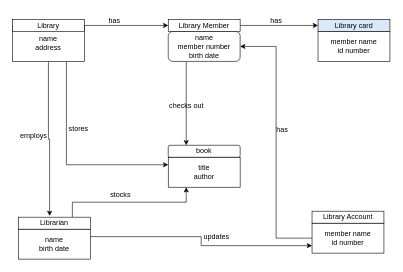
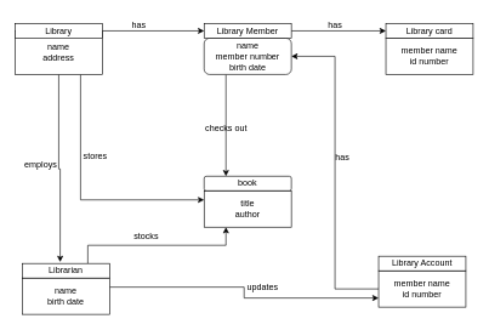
  <mxCell id="0" />
  <mxCell id="1" parent="0" />
  <mxCell id="2" style="edgeStyle=orthogonalEdgeStyle;rounded=0;orthogonalLoop=1;jettySize=auto;html=1;exitX=0.5;exitY=1;exitDx=0;exitDy=0;entryX=0.433;entryY=-0.1;entryDx=0;entryDy=0;entryPerimeter=0;" edge="1" parent="1" source="4" target="18"><mxGeometry relative="1" as="geometry" /></mxCell>
  <mxCell id="3" style="edgeStyle=orthogonalEdgeStyle;rounded=0;orthogonalLoop=1;jettySize=auto;html=1;exitX=0.75;exitY=1;exitDx=0;exitDy=0;entryX=0;entryY=0.25;entryDx=0;entryDy=0;" edge="1" parent="1" source="4" target="13"><mxGeometry relative="1" as="geometry" /></mxCell>
  <mxCell id="4" value="name&lt;br&gt;address" style="rounded=0;whiteSpace=wrap;html=1;" vertex="1" parent="1"><mxGeometry x="20" y="42" width="120" height="60" as="geometry" /></mxCell>
  <mxCell id="5" style="edgeStyle=orthogonalEdgeStyle;rounded=0;orthogonalLoop=1;jettySize=auto;html=1;exitX=1;exitY=0.5;exitDx=0;exitDy=0;entryX=0;entryY=0.5;entryDx=0;entryDy=0;" edge="1" parent="1" source="6" target="10"><mxGeometry relative="1" as="geometry" /></mxCell>
  <mxCell id="6" value="Library" style="rounded=0;whiteSpace=wrap;html=1;" vertex="1" parent="1"><mxGeometry x="20" y="32" width="120" height="20" as="geometry" /></mxCell>
  <mxCell id="7" style="edgeStyle=orthogonalEdgeStyle;rounded=0;orthogonalLoop=1;jettySize=auto;html=1;exitX=0.25;exitY=1;exitDx=0;exitDy=0;entryX=0.25;entryY=0;entryDx=0;entryDy=0;" edge="1" parent="1" source="8" target="14"><mxGeometry relative="1" as="geometry" /></mxCell>
  <mxCell id="8" value="name&lt;br&gt;member number&lt;br&gt;birth date&lt;br&gt;" style="whiteSpace=wrap;html=1;rounded=1;" vertex="1" parent="1"><mxGeometry x="280" y="52" width="120" height="50" as="geometry" /></mxCell>
  <mxCell id="9" style="edgeStyle=orthogonalEdgeStyle;rounded=0;orthogonalLoop=1;jettySize=auto;html=1;exitX=1;exitY=0.5;exitDx=0;exitDy=0;entryX=0;entryY=0.5;entryDx=0;entryDy=0;" edge="1" parent="1" source="10" target="12"><mxGeometry relative="1" as="geometry" /></mxCell>
  <mxCell id="10" value="Library Member" style="rounded=0;whiteSpace=wrap;html=1;" vertex="1" parent="1"><mxGeometry x="280" y="32" width="120" height="20" as="geometry" /></mxCell>
  <mxCell id="11" value="member name&lt;br&gt;id number" style="rounded=0;whiteSpace=wrap;html=1;" vertex="1" parent="1"><mxGeometry x="530" y="52" width="120" height="50" as="geometry" /></mxCell>
- <mxCell id="12" value="Library card" style="rounded=0;whiteSpace=wrap;html=1;fillColor=#dae8fc;" vertex="1" parent="1"><mxGeometry x="530" y="32" width="120" height="20" as="geometry" /></mxCell>
+ <mxCell id="12" value="Library card" style="rounded=0;whiteSpace=wrap;html=1;" vertex="1" parent="1"><mxGeometry x="530" y="32" width="120" height="20" as="geometry" /></mxCell>
  <mxCell id="13" value="title&lt;br&gt;author" style="rounded=0;whiteSpace=wrap;html=1;" vertex="1" parent="1"><mxGeometry x="280" y="262" width="120" height="50" as="geometry" /></mxCell>
  <mxCell id="14" value="book" style="whiteSpace=wrap;html=1;rounded=1;" vertex="1" parent="1"><mxGeometry x="280" y="242" width="120" height="20" as="geometry" /></mxCell>
  <mxCell id="15" style="edgeStyle=orthogonalEdgeStyle;rounded=0;orthogonalLoop=1;jettySize=auto;html=1;exitX=1;exitY=0.25;exitDx=0;exitDy=0;entryX=0;entryY=0.75;entryDx=0;entryDy=0;" edge="1" parent="1" source="16" target="20"><mxGeometry relative="1" as="geometry" /></mxCell>
  <mxCell id="16" value="name&lt;br&gt;birth date" style="rounded=0;whiteSpace=wrap;html=1;" vertex="1" parent="1"><mxGeometry x="30" y="382" width="120" height="50" as="geometry" /></mxCell>
  <mxCell id="17" style="edgeStyle=orthogonalEdgeStyle;rounded=0;orthogonalLoop=1;jettySize=auto;html=1;exitX=0.75;exitY=0;exitDx=0;exitDy=0;entryX=0.25;entryY=1;entryDx=0;entryDy=0;" edge="1" parent="1" source="18" target="13"><mxGeometry relative="1" as="geometry" /></mxCell>
  <mxCell id="18" value="Librarian" style="rounded=0;whiteSpace=wrap;html=1;" vertex="1" parent="1"><mxGeometry x="30" y="362" width="120" height="20" as="geometry" /></mxCell>
  <mxCell id="19" style="edgeStyle=orthogonalEdgeStyle;rounded=0;orthogonalLoop=1;jettySize=auto;html=1;entryX=1;entryY=0.5;entryDx=0;entryDy=0;" edge="1" parent="1" source="20" target="8"><mxGeometry relative="1" as="geometry" /></mxCell>
  <mxCell id="20" value="member name&lt;br&gt;id number" style="rounded=0;whiteSpace=wrap;html=1;" vertex="1" parent="1"><mxGeometry x="520" y="372" width="120" height="50" as="geometry" /></mxCell>
  <mxCell id="21" value="Library Account" style="rounded=0;whiteSpace=wrap;html=1;" vertex="1" parent="1"><mxGeometry x="520" y="352" width="120" height="20" as="geometry" /></mxCell>
  <mxCell id="22" value="has" style="text;html=1;align=center;verticalAlign=middle;resizable=0;points=[];autosize=1;strokeColor=none;fillColor=none;" vertex="1" parent="1"><mxGeometry x="450" y="202" width="40" height="30" as="geometry" /></mxCell>
  <mxCell id="23" value="has" style="text;html=1;align=center;verticalAlign=middle;resizable=0;points=[];autosize=1;strokeColor=none;fillColor=none;" vertex="1" parent="1"><mxGeometry x="170" y="20" width="40" height="30" as="geometry" /></mxCell>
  <mxCell id="24" value="has" style="text;html=1;align=center;verticalAlign=middle;resizable=0;points=[];autosize=1;strokeColor=none;fillColor=none;" vertex="1" parent="1"><mxGeometry x="440" y="20" width="40" height="30" as="geometry" /></mxCell>
  <mxCell id="25" value="employs" style="text;html=1;align=center;verticalAlign=middle;resizable=0;points=[];autosize=1;strokeColor=none;fillColor=none;" vertex="1" parent="1"><mxGeometry x="20" y="212" width="70" height="30" as="geometry" /></mxCell>
  <mxCell id="26" value="stores" style="text;html=1;align=center;verticalAlign=middle;resizable=0;points=[];autosize=1;strokeColor=none;fillColor=none;" vertex="1" parent="1"><mxGeometry x="100" y="200" width="60" height="30" as="geometry" /></mxCell>
  <mxCell id="27" value="stocks" style="text;html=1;align=center;verticalAlign=middle;resizable=0;points=[];autosize=1;strokeColor=none;fillColor=none;" vertex="1" parent="1"><mxGeometry x="170" y="310" width="60" height="30" as="geometry" /></mxCell>
  <mxCell id="28" value="updates" style="text;html=1;align=center;verticalAlign=middle;resizable=0;points=[];autosize=1;strokeColor=none;fillColor=none;" vertex="1" parent="1"><mxGeometry x="325" y="380" width="70" height="30" as="geometry" /></mxCell>
  <mxCell id="29" value="checks out&lt;br&gt;" style="text;html=1;align=center;verticalAlign=middle;resizable=0;points=[];autosize=1;strokeColor=none;fillColor=none;" vertex="1" parent="1"><mxGeometry x="270" y="162" width="80" height="30" as="geometry" /></mxCell>
